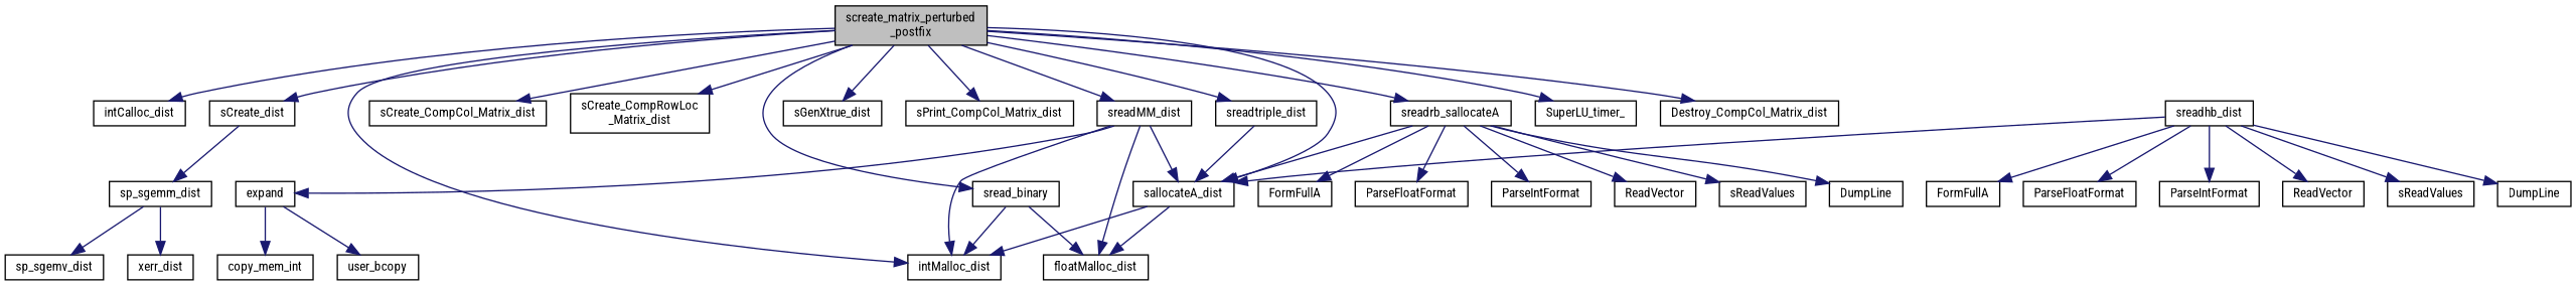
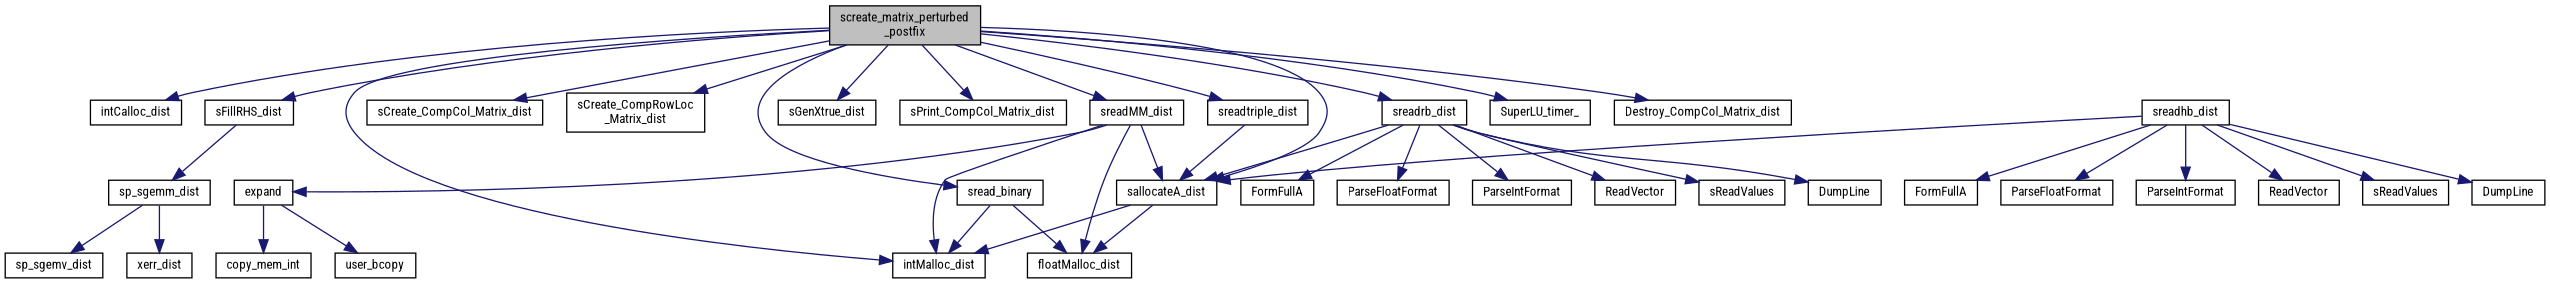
  digraph {
    fontname="Roboto Condensed"
    rankdir=TB
    node [color=black fillcolor=white fontname="Roboto Condensed" fontsize=10 shape=record style=filled]
    edge [color=midnightblue fontname="Roboto Condensed" fontsize=10 labelfontname=Helvetica labelfontsize=10 style=solid]
    n1 [fillcolor=grey75 fontcolor=black height=0.2 label="screate_matrix_perturbed\l_postfix" width=0.4]
    n2 [height=0.2 label=Destroy_CompCol_Matrix_dist width=0.4]
    n3 [height=0.2 label=intCalloc_dist width=0.4]
    n4 [height=0.2 label=intMalloc_dist width=0.4]
    n5 [height=0.2 label=sallocateA_dist width=0.4]
    n6 [height=0.2 label=sCreate_CompCol_Matrix_dist width=0.4]
    n7 [height=0.2 label="sCreate_CompRowLoc\l_Matrix_dist" width=0.4]
-   n8 [height=0.2 label=sCreate_dist width=0.4]
+   n8 [height=0.2 label=sFillRHS_dist width=0.4]
    n9 [height=0.2 label=sGenXtrue_dist width=0.4]
    n10 [height=0.2 label=sPrint_CompCol_Matrix_dist width=0.4]
    n11 [height=0.2 label=sread_binary width=0.4]
    n12 [height=0.2 label=sreadMM_dist width=0.4]
-   n13 [height=0.2 label=sreadrb_sallocateA width=0.4]
+   n13 [height=0.2 label=sreadrb_dist width=0.4]
    n14 [height=0.2 label=sreadtriple_dist width=0.4]
    n15 [height=0.2 label=SuperLU_timer_ width=0.4]
    n16 [height=0.2 label=floatMalloc_dist width=0.4]
    n17 [height=0.2 label=sp_sgemm_dist width=0.4]
    n18 [height=0.2 label=sreadhb_dist width=0.4]
    n19 [height=0.2 label=DumpLine width=0.4]
    n20 [height=0.2 label=FormFullA width=0.4]
    n21 [height=0.2 label=ParseFloatFormat width=0.4]
    n22 [height=0.2 label=ParseIntFormat width=0.4]
    n23 [height=0.2 label=ReadVector width=0.4]
    n24 [height=0.2 label=sReadValues width=0.4]
    n25 [height=0.2 label=expand width=0.4]
    n26 [height=0.2 label=DumpLine width=0.4]
    n27 [height=0.2 label=FormFullA width=0.4]
    n28 [height=0.2 label=ParseFloatFormat width=0.4]
    n29 [height=0.2 label=ParseIntFormat width=0.4]
    n30 [height=0.2 label=ReadVector width=0.4]
    n31 [height=0.2 label=sReadValues width=0.4]
    n32 [height=0.2 label=sp_sgemv_dist width=0.4]
    n33 [height=0.2 label=xerr_dist width=0.4]
    n34 [height=0.2 label=copy_mem_int width=0.4]
    n35 [height=0.2 label=user_bcopy width=0.4]
    n1 -> n2
    n1 -> n3
    n1 -> n4
    n1 -> n5
    n1 -> n6
    n1 -> n7
    n1 -> n8
    n1 -> n9
    n1 -> n10
    n1 -> n11
    n1 -> n12
    n1 -> n13
    n1 -> n14
    n1 -> n15
    n5 -> n4
    n5 -> n16
    n8 -> n17
    n11 -> n4
    n11 -> n16
    n12 -> n4
    n12 -> n5
    n12 -> n16
    n12 -> n25
    n13 -> n5
    n13 -> n26
    n13 -> n27
    n13 -> n28
    n13 -> n29
    n13 -> n30
    n13 -> n31
    n14 -> n5
    n17 -> n32
    n17 -> n33
    n18 -> n5
    n18 -> n19
    n18 -> n20
    n18 -> n21
    n18 -> n22
    n18 -> n23
    n18 -> n24
    n25 -> n34
    n25 -> n35
  }
